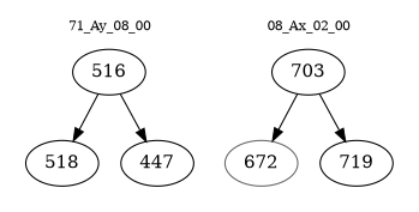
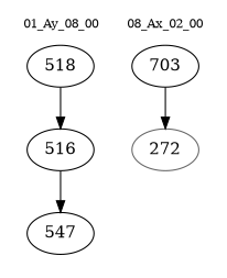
  digraph {
    node [color=black]
    edge [color=black]
    n1 [label=516]
    n2 [label=518]
-   n3 [label=447]
+   n3 [label=547]
    n4 [label=703]
-   n5 [color=gray40 label=672]
-   n6 [label=719]
+   n5 [color=gray40 label=272]
    subgraph cluster_1 {
      color=white
      fontsize=10
-     label="71_Ay_08_00"
+     label="01_Ay_08_00"
      n1
      n2
      n3
    }
    subgraph cluster_2 {
      color=white
      fontsize=10
      label="08_Ax_02_00"
      n4
      n5
-     n6
    }
-   n1 -> n2
+   n2 -> n1
    n1 -> n3
    n4 -> n5
-   n4 -> n6
  }
